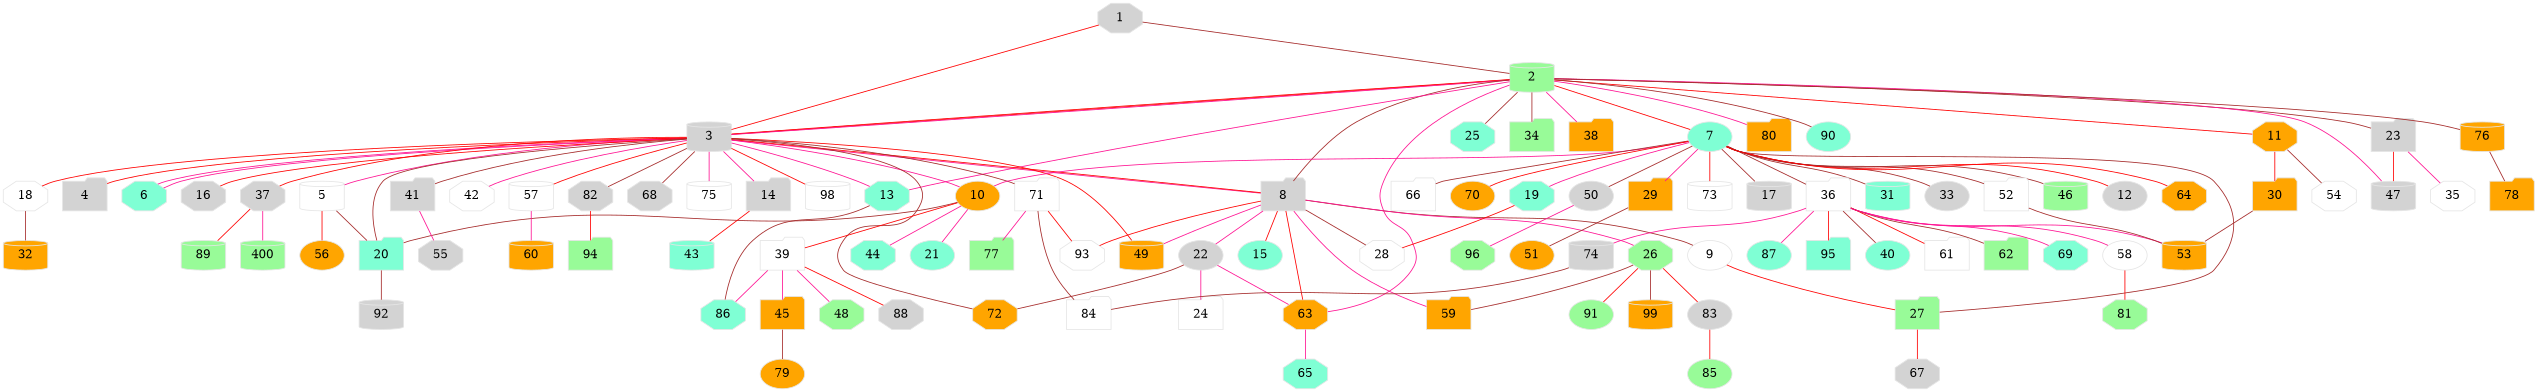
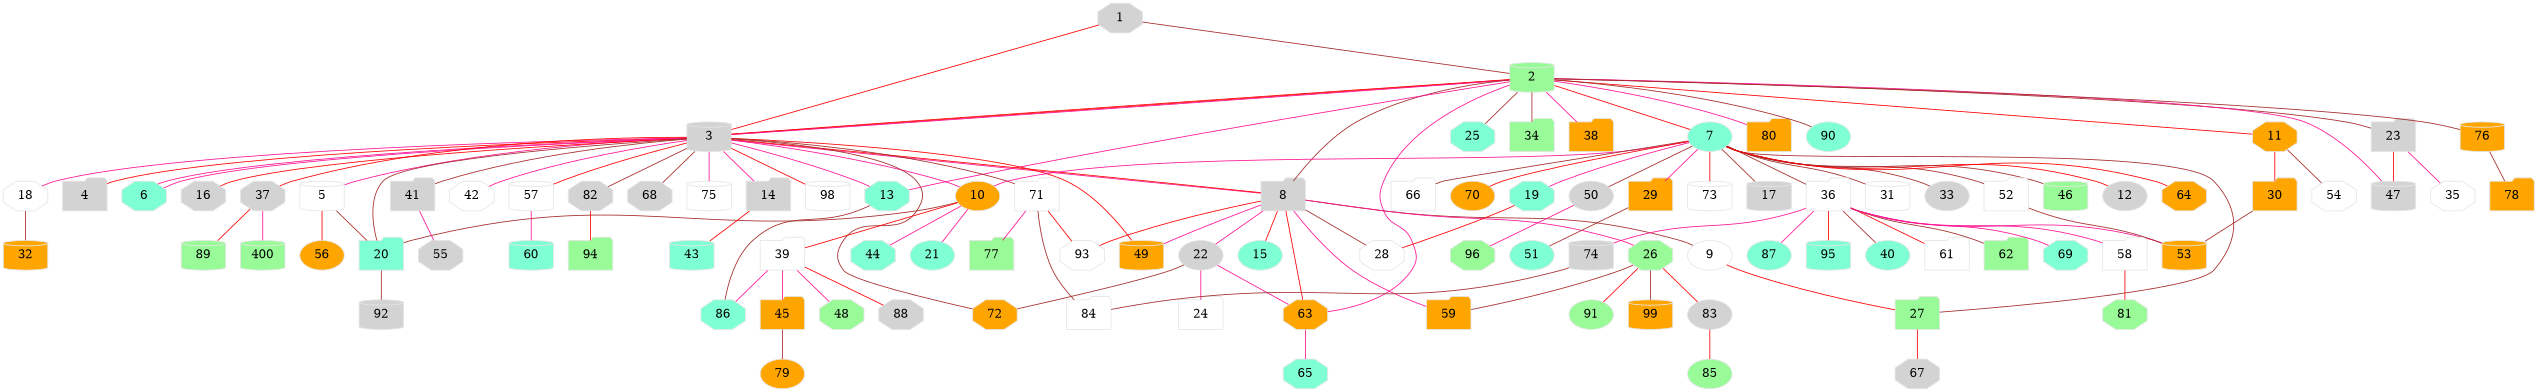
  graph {
    node [color=gray90 fillcolor=lightgrey shape=octagon style=filled]
    edge [color=brown]
    2 [fillcolor=palegreen shape=cylinder]
    1
    3 [shape=cylinder]
    7 [fillcolor=aquamarine shape=ellipse]
    8 [shape=folder]
    11 [fillcolor=orange]
    13 [fillcolor=aquamarine]
    23 [shape=folder]
    25 [fillcolor=aquamarine]
    34 [fillcolor=palegreen shape=folder]
    38 [fillcolor=orange shape=folder]
    47 [shape=cylinder]
    63 [fillcolor=orange]
    76 [fillcolor=orange shape=cylinder]
    80 [fillcolor=orange shape=folder]
    90 [fillcolor=aquamarine shape=ellipse]
    4 [shape=folder]
    5 [fillcolor=white shape=cylinder]
    6 [fillcolor=aquamarine]
    10 [fillcolor=orange shape=ellipse]
    14 [shape=folder]
    16
    18 [fillcolor=white]
    20 [fillcolor=aquamarine shape=folder]
    37
    41 [shape=folder]
    42 [fillcolor=white]
    49 [fillcolor=orange shape=cylinder]
    57 [fillcolor=white shape=cylinder]
    68
    71 [fillcolor=white shape=folder]
    72 [fillcolor=orange]
    75 [fillcolor=white shape=cylinder]
    82
    98 [fillcolor=white shape=cylinder]
    12 [shape=ellipse]
    17 [shape=cylinder]
    19 [fillcolor=aquamarine]
    27 [fillcolor=palegreen shape=folder]
    29 [fillcolor=orange shape=folder]
-   31 [fillcolor=aquamarine shape=cylinder]
+   31 [fillcolor=white shape=cylinder]
    33 [shape=ellipse]
    36 [fillcolor=white shape=folder]
    46 [fillcolor=palegreen shape=cylinder]
    50 [shape=ellipse]
    52 [fillcolor=white shape=folder]
    64 [fillcolor=orange]
    66 [fillcolor=white shape=folder]
    70 [fillcolor=orange shape=ellipse]
    73 [fillcolor=white shape=cylinder]
    9 [fillcolor=white shape=ellipse]
    15 [fillcolor=aquamarine shape=ellipse]
    22 [shape=ellipse]
    26 [fillcolor=palegreen]
    28 [fillcolor=white]
    59 [fillcolor=orange shape=folder]
    93 [fillcolor=white]
    30 [fillcolor=orange shape=folder]
    54 [fillcolor=white]
    86 [fillcolor=aquamarine]
    35 [fillcolor=white]
    65 [fillcolor=aquamarine]
    78 [fillcolor=orange shape=folder]
    56 [fillcolor=orange shape=ellipse]
    21 [fillcolor=aquamarine shape=ellipse]
    39 [fillcolor=white shape=folder]
    44 [fillcolor=aquamarine]
    43 [fillcolor=aquamarine shape=cylinder]
    32 [fillcolor=orange shape=cylinder]
    92 [shape=cylinder]
    89 [fillcolor=palegreen shape=cylinder]
    n72 [fillcolor=palegreen label=400 shape=cylinder]
    55
-   60 [fillcolor=orange shape=cylinder]
+   60 [fillcolor=aquamarine shape=cylinder]
    77 [fillcolor=palegreen shape=folder]
    84 [fillcolor=white shape=folder]
    94 [fillcolor=palegreen shape=folder]
    67
-   51 [fillcolor=orange shape=ellipse]
+   51 [fillcolor=aquamarine shape=ellipse]
    53 [fillcolor=orange shape=cylinder]
    40 [fillcolor=aquamarine shape=ellipse]
-   58 [fillcolor=white shape=ellipse]
+   58 [fillcolor=white shape=folder]
    61 [fillcolor=white shape=folder]
    62 [fillcolor=palegreen shape=folder]
    69 [fillcolor=aquamarine]
    74 [shape=cylinder]
    87 [fillcolor=aquamarine shape=ellipse]
-   95 [fillcolor=aquamarine shape=folder]
+   95 [fillcolor=aquamarine shape=cylinder]
    96 [fillcolor=palegreen]
    24 [fillcolor=white shape=folder]
    83 [shape=ellipse]
    91 [fillcolor=palegreen shape=ellipse]
    99 [fillcolor=orange shape=cylinder]
    45 [fillcolor=orange shape=folder]
    48 [fillcolor=palegreen]
    88
    85 [fillcolor=palegreen shape=ellipse]
    81 [fillcolor=palegreen]
    79 [fillcolor=orange shape=ellipse]
    2 -- 3 [color=red]
    2 -- 3 [color=red]
    2 -- 3 [color=deeppink]
    2 -- 7 [color=red]
    2 -- 8
    2 -- 11 [color=red]
    2 -- 13 [color=deeppink]
    2 -- 23
    2 -- 25
    2 -- 34
    2 -- 38 [color=deeppink]
    2 -- 47 [color=deeppink]
    2 -- 63 [color=deeppink]
    2 -- 76
    2 -- 80 [color=deeppink]
    2 -- 90
    1 -- 2
    1 -- 3 [color=red]
    3 -- 8 [color=deeppink]
    3 -- 8 [color=red]
    3 -- 13 [color=deeppink]
    3 -- 4 [color=red]
    3 -- 5 [color=deeppink]
    3 -- 6 [color=deeppink]
    3 -- 6 [color=deeppink]
    3 -- 10 [color=deeppink]
    3 -- 14 [color=deeppink]
    3 -- 16 [color=red]
-   3 -- 18 [color=red]
+   3 -- 18 [color=deeppink]
    3 -- 20
    3 -- 37 [color=red]
    3 -- 41
    3 -- 42 [color=deeppink]
    3 -- 49 [color=red]
    3 -- 57 [color=red]
    3 -- 68
    3 -- 71
    3 -- 72
    3 -- 75 [color=deeppink]
    3 -- 82
    3 -- 98 [color=red]
    7 -- 10 [color=deeppink]
    7 -- 12 [color=red]
    7 -- 17
    7 -- 19 [color=deeppink]
    7 -- 27
    7 -- 29 [color=deeppink]
    7 -- 31
    7 -- 33
    7 -- 36
    7 -- 46
    7 -- 50
    7 -- 52
    7 -- 64 [color=red]
    7 -- 66
    7 -- 70 [color=red]
    7 -- 73 [color=red]
    8 -- 63 [color=red]
    8 -- 49 [color=deeppink]
    8 -- 9
    8 -- 15 [color=red]
    8 -- 22 [color=deeppink]
    8 -- 26 [color=deeppink]
    8 -- 28
    8 -- 59 [color=deeppink]
    8 -- 93 [color=red]
    11 -- 30 [color=red]
    11 -- 54
    13 -- 86
    23 -- 47 [color=red]
    23 -- 35 [color=deeppink]
    63 -- 65 [color=deeppink]
    76 -- 78
    5 -- 20
    5 -- 56 [color=red]
    10 -- 20
    10 -- 21 [color=deeppink]
    10 -- 39 [color=red]
    10 -- 44 [color=deeppink]
    14 -- 43 [color=red]
    18 -- 32
    20 -- 92
    37 -- 89 [color=red]
    37 -- n72 [color=deeppink]
    41 -- 55 [color=deeppink]
    57 -- 60 [color=deeppink]
    71 -- 93 [color=red]
    71 -- 77 [color=deeppink]
    71 -- 84
    82 -- 94 [color=red]
    19 -- 28 [color=red]
    27 -- 67 [color=red]
    29 -- 51
    36 -- 53 [color=deeppink]
    36 -- 40
    36 -- 58 [color=deeppink]
    36 -- 61 [color=red]
    36 -- 62
    36 -- 69 [color=deeppink]
    36 -- 74 [color=deeppink]
    36 -- 87 [color=deeppink]
    36 -- 95 [color=red]
    50 -- 96 [color=deeppink]
    52 -- 53
    9 -- 27 [color=red]
    22 -- 63 [color=deeppink]
    22 -- 72
    22 -- 24 [color=deeppink]
    26 -- 59
    26 -- 83 [color=red]
    26 -- 91 [color=red]
    26 -- 99
    30 -- 53
    39 -- 86 [color=deeppink]
    39 -- 45 [color=deeppink]
    39 -- 48 [color=deeppink]
    39 -- 88 [color=red]
    58 -- 81 [color=red]
    74 -- 84
    83 -- 85 [color=red]
    45 -- 79
  }
